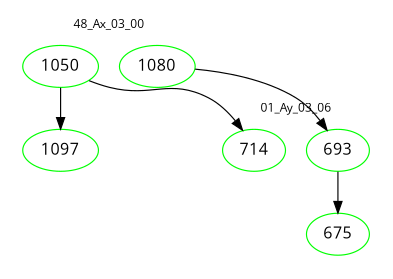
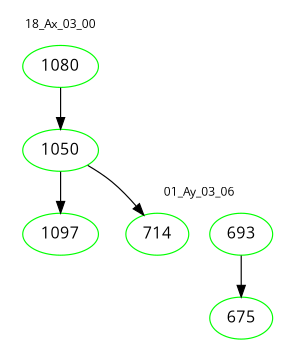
  digraph {
    fontname="Open Sans"
    node [color=green fontname="Open Sans"]
    edge [color=black fontname="Open Sans"]
    n1 [label=693]
    n2 [label=675]
    n3 [label=714]
    n4 [label=1080]
    n5 [label=1050]
    n6 [label=1097]
    subgraph cluster_1 {
      color=white
      fontsize=10
      label="01_Ay_03_06"
      n1
      n2
      n3
    }
    subgraph cluster_2 {
      color=white
      fontsize=10
-     label="48_Ax_03_00"
+     label="18_Ax_03_00"
      n4
      n5
      n6
    }
    n1 -> n2
-   n4 -> n1
+   n4 -> n5
    n5 -> n3
    n5 -> n6
  }
